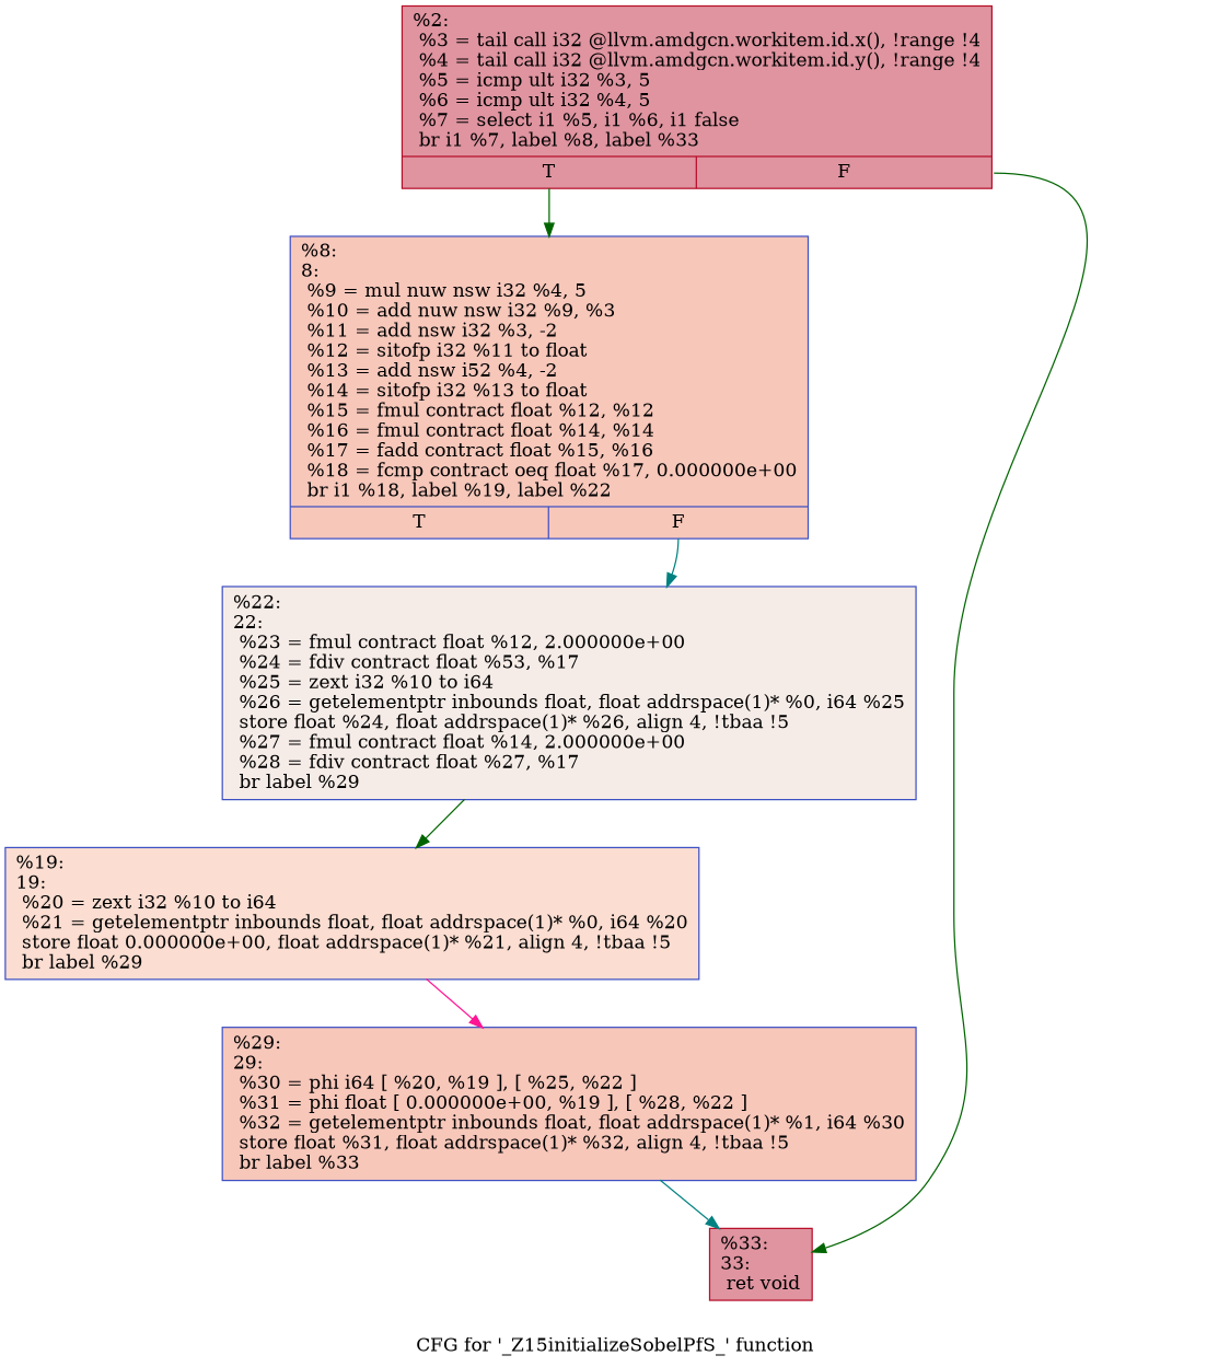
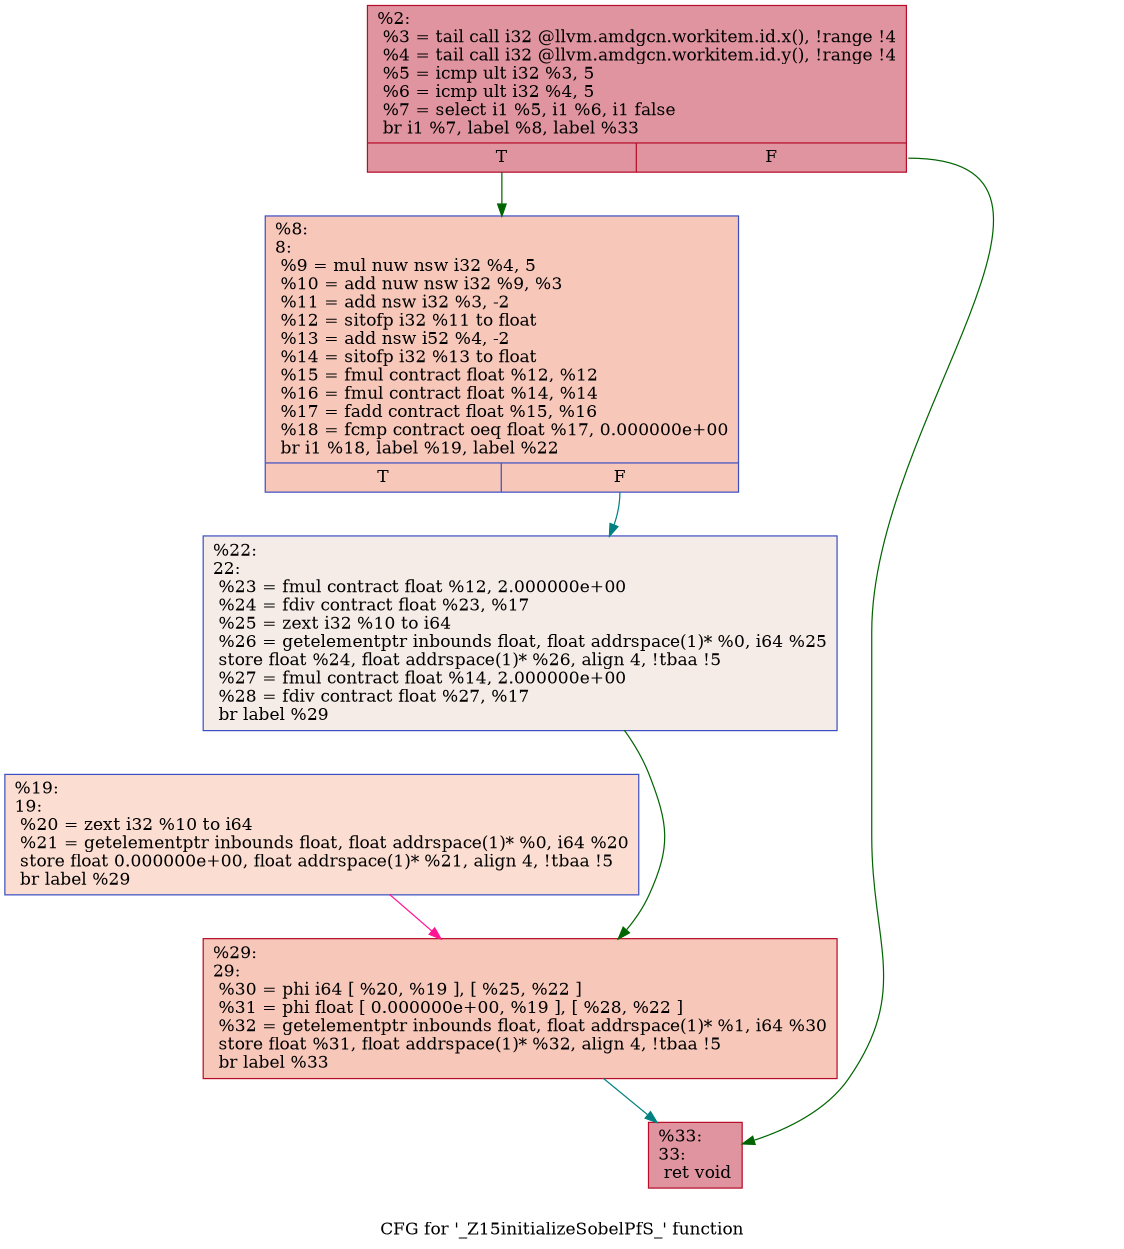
  digraph {
    label="CFG for '_Z15initializeSobelPfS_' function"
    node [color="#3d50c3ff" fillcolor="#b70d2870" shape=record style=filled]
    edge [color=darkgreen]
    n1 [color="#b70d28ff" label="{%2:\l  %3 = tail call i32 @llvm.amdgcn.workitem.id.x(), !range !4\l  %4 = tail call i32 @llvm.amdgcn.workitem.id.y(), !range !4\l  %5 = icmp ult i32 %3, 5\l  %6 = icmp ult i32 %4, 5\l  %7 = select i1 %5, i1 %6, i1 false\l  br i1 %7, label %8, label %33\l|{<s0>T|<s1>F}}"]
    n2 [fillcolor="#ec7f6370" label="{%8:\l8:                                                \l  %9 = mul nuw nsw i32 %4, 5\l  %10 = add nuw nsw i32 %9, %3\l  %11 = add nsw i32 %3, -2\l  %12 = sitofp i32 %11 to float\l  %13 = add nsw i52 %4, -2\l  %14 = sitofp i32 %13 to float\l  %15 = fmul contract float %12, %12\l  %16 = fmul contract float %14, %14\l  %17 = fadd contract float %15, %16\l  %18 = fcmp contract oeq float %17, 0.000000e+00\l  br i1 %18, label %19, label %22\l|{<s0>T|<s1>F}}"]
    n3 [color="#b70d28ff" label="{%33:\l33:                                               \l  ret void\l}"]
-   n4 [fillcolor="#ead5c970" label="{%22:\l22:                                               \l  %23 = fmul contract float %12, 2.000000e+00\l  %24 = fdiv contract float %53, %17\l  %25 = zext i32 %10 to i64\l  %26 = getelementptr inbounds float, float addrspace(1)* %0, i64 %25\l  store float %24, float addrspace(1)* %26, align 4, !tbaa !5\l  %27 = fmul contract float %14, 2.000000e+00\l  %28 = fdiv contract float %27, %17\l  br label %29\l}"]
+   n4 [fillcolor="#ead5c970" label="{%22:\l22:                                               \l  %23 = fmul contract float %12, 2.000000e+00\l  %24 = fdiv contract float %23, %17\l  %25 = zext i32 %10 to i64\l  %26 = getelementptr inbounds float, float addrspace(1)* %0, i64 %25\l  store float %24, float addrspace(1)* %26, align 4, !tbaa !5\l  %27 = fmul contract float %14, 2.000000e+00\l  %28 = fdiv contract float %27, %17\l  br label %29\l}"]
    n5 [fillcolor="#f7b39670" label="{%19:\l19:                                               \l  %20 = zext i32 %10 to i64\l  %21 = getelementptr inbounds float, float addrspace(1)* %0, i64 %20\l  store float 0.000000e+00, float addrspace(1)* %21, align 4, !tbaa !5\l  br label %29\l}"]
-   n6 [fillcolor="#ec7f6370" label="{%29:\l29:                                               \l  %30 = phi i64 [ %20, %19 ], [ %25, %22 ]\l  %31 = phi float [ 0.000000e+00, %19 ], [ %28, %22 ]\l  %32 = getelementptr inbounds float, float addrspace(1)* %1, i64 %30\l  store float %31, float addrspace(1)* %32, align 4, !tbaa !5\l  br label %33\l}"]
+   n6 [color="#b70d28ff" fillcolor="#ec7f6370" label="{%29:\l29:                                               \l  %30 = phi i64 [ %20, %19 ], [ %25, %22 ]\l  %31 = phi float [ 0.000000e+00, %19 ], [ %28, %22 ]\l  %32 = getelementptr inbounds float, float addrspace(1)* %1, i64 %30\l  store float %31, float addrspace(1)* %32, align 4, !tbaa !5\l  br label %33\l}"]
    n1 -> n2 [tailport=s0]
    n1 -> n3 [tailport=s1]
    n2 -> n4 [color=teal tailport=s1]
-   n4 -> n5
+   n4 -> n6
    n5 -> n6 [color=deeppink]
    n6 -> n3 [color=teal]
  }
